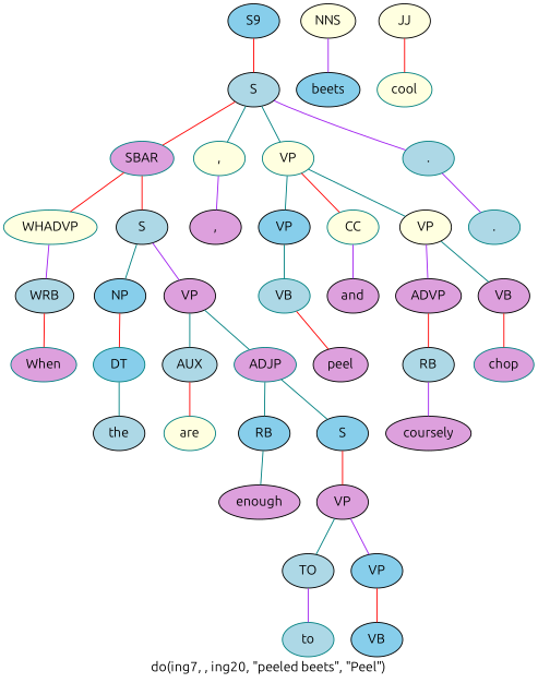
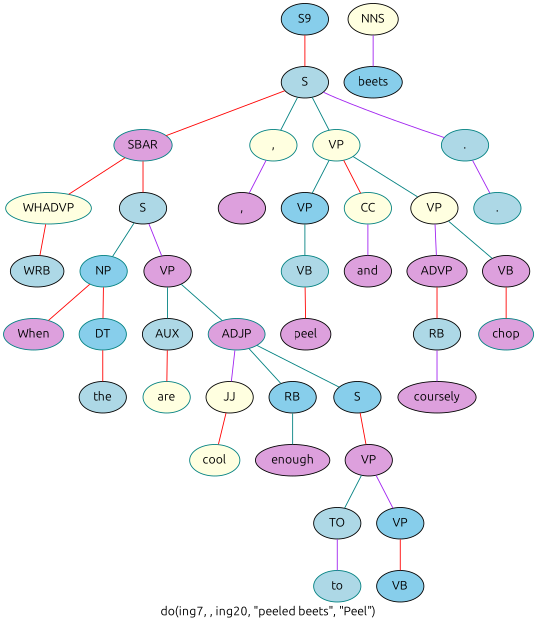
  graph {
    fontname=Ubuntu
    label="do(ing7, , ing20, \"peeled beets\", \"Peel\")"
    node [color=black fillcolor=plum fontname=Ubuntu style=filled]
    edge [color=red fontname=Ubuntu]
    n1 [fillcolor=skyblue label=S9]
    n2 [fillcolor=lightblue label=S]
    n3 [color=teal label=SBAR]
    n4 [color=teal fillcolor=lightyellow label=","]
    n5 [color=teal fillcolor=lightyellow label=VP]
    n6 [color=teal fillcolor=lightblue label="."]
    n7 [color=teal fillcolor=lightyellow label=WHADVP]
    n8 [fillcolor=lightblue label=S]
    n9 [label=","]
    n10 [fillcolor=skyblue label=VP]
    n11 [color=teal fillcolor=lightyellow label=CC]
    n12 [fillcolor=lightyellow label=VP]
    n13 [color=teal fillcolor=lightblue label="."]
    n14 [fillcolor=lightblue label=WRB]
-   n15 [fillcolor=skyblue label=NP]
+   n15 [color=teal fillcolor=skyblue label=NP]
    n16 [label=VP]
    n17 [color=teal label=When]
    n18 [color=teal fillcolor=skyblue label=DT]
    n19 [fillcolor=lightblue label=AUX]
    n20 [color=teal label=ADJP]
    n21 [fillcolor=lightblue label=the]
    n22 [fillcolor=lightyellow label=NNS]
    n23 [fillcolor=skyblue label=beets]
    n24 [color=teal fillcolor=lightyellow label=are]
    n25 [fillcolor=lightyellow label=JJ]
    n26 [fillcolor=skyblue label=RB]
    n27 [fillcolor=skyblue label=S]
    n28 [color=teal fillcolor=lightyellow label=cool]
    n29 [label=enough]
    n30 [label=VP]
    n31 [fillcolor=lightblue label=TO]
    n32 [fillcolor=skyblue label=VP]
    n33 [color=teal fillcolor=lightblue label=to]
    n34 [fillcolor=skyblue label=VB]
    n35 [color=teal fillcolor=lightblue label=VB]
    n36 [label=and]
    n37 [label=ADVP]
    n38 [label=VB]
    n39 [label=peel]
    n40 [fillcolor=lightblue label=RB]
    n41 [color=teal label=chop]
    n42 [label=coursely]
    n1 -- n2
    n2 -- n3
    n2 -- n4 [color=teal]
    n2 -- n5 [color=teal]
    n2 -- n6 [color=purple]
    n3 -- n7
    n3 -- n8
    n4 -- n9 [color=purple]
    n5 -- n10 [color=teal]
    n5 -- n11
    n5 -- n12 [color=teal]
    n6 -- n13 [color=purple]
-   n7 -- n14 [color=purple]
+   n7 -- n14
    n8 -- n15 [color=teal]
    n8 -- n16 [color=purple]
    n10 -- n35 [color=teal]
    n11 -- n36 [color=purple]
    n12 -- n37 [color=purple]
    n12 -- n38 [color=teal]
-   n14 -- n17
+   n15 -- n17
    n15 -- n18
    n16 -- n19 [color=teal]
    n16 -- n20 [color=teal]
-   n18 -- n21 [color=teal]
+   n18 -- n21
    n19 -- n24
+   n20 -- n25 [color=purple]
    n20 -- n26 [color=teal]
    n20 -- n27 [color=teal]
    n22 -- n23 [color=purple]
    n25 -- n28
    n26 -- n29 [color=teal]
    n27 -- n30
    n30 -- n31 [color=teal]
    n30 -- n32 [color=purple]
    n31 -- n33 [color=purple]
    n32 -- n34
    n35 -- n39
    n37 -- n40
    n38 -- n41
    n40 -- n42 [color=purple]
  }
